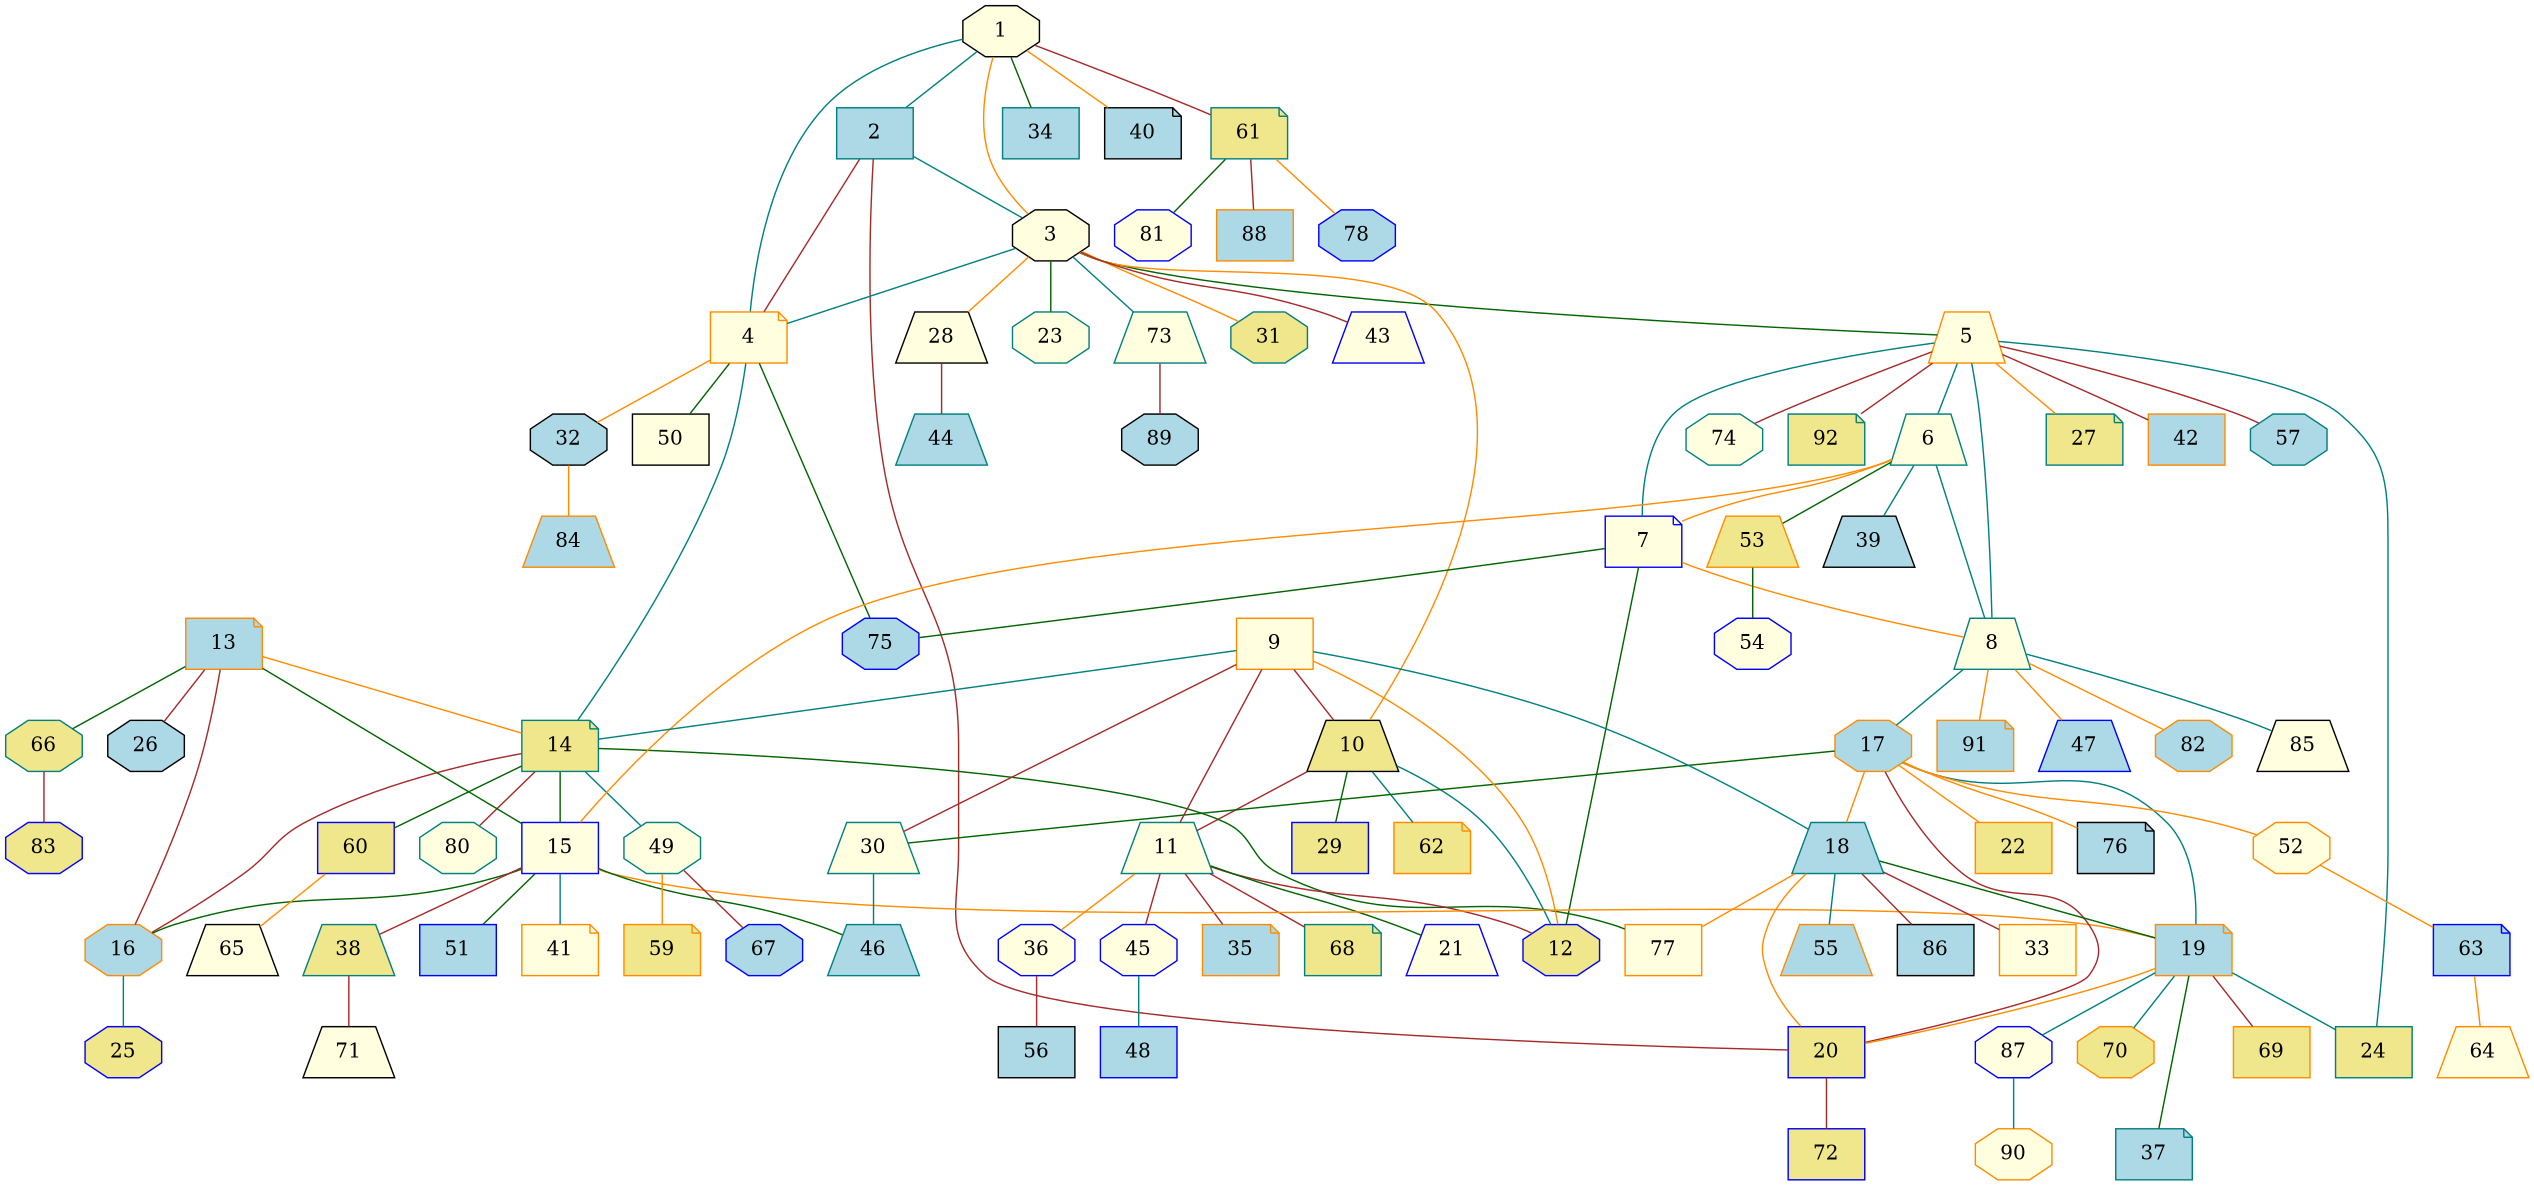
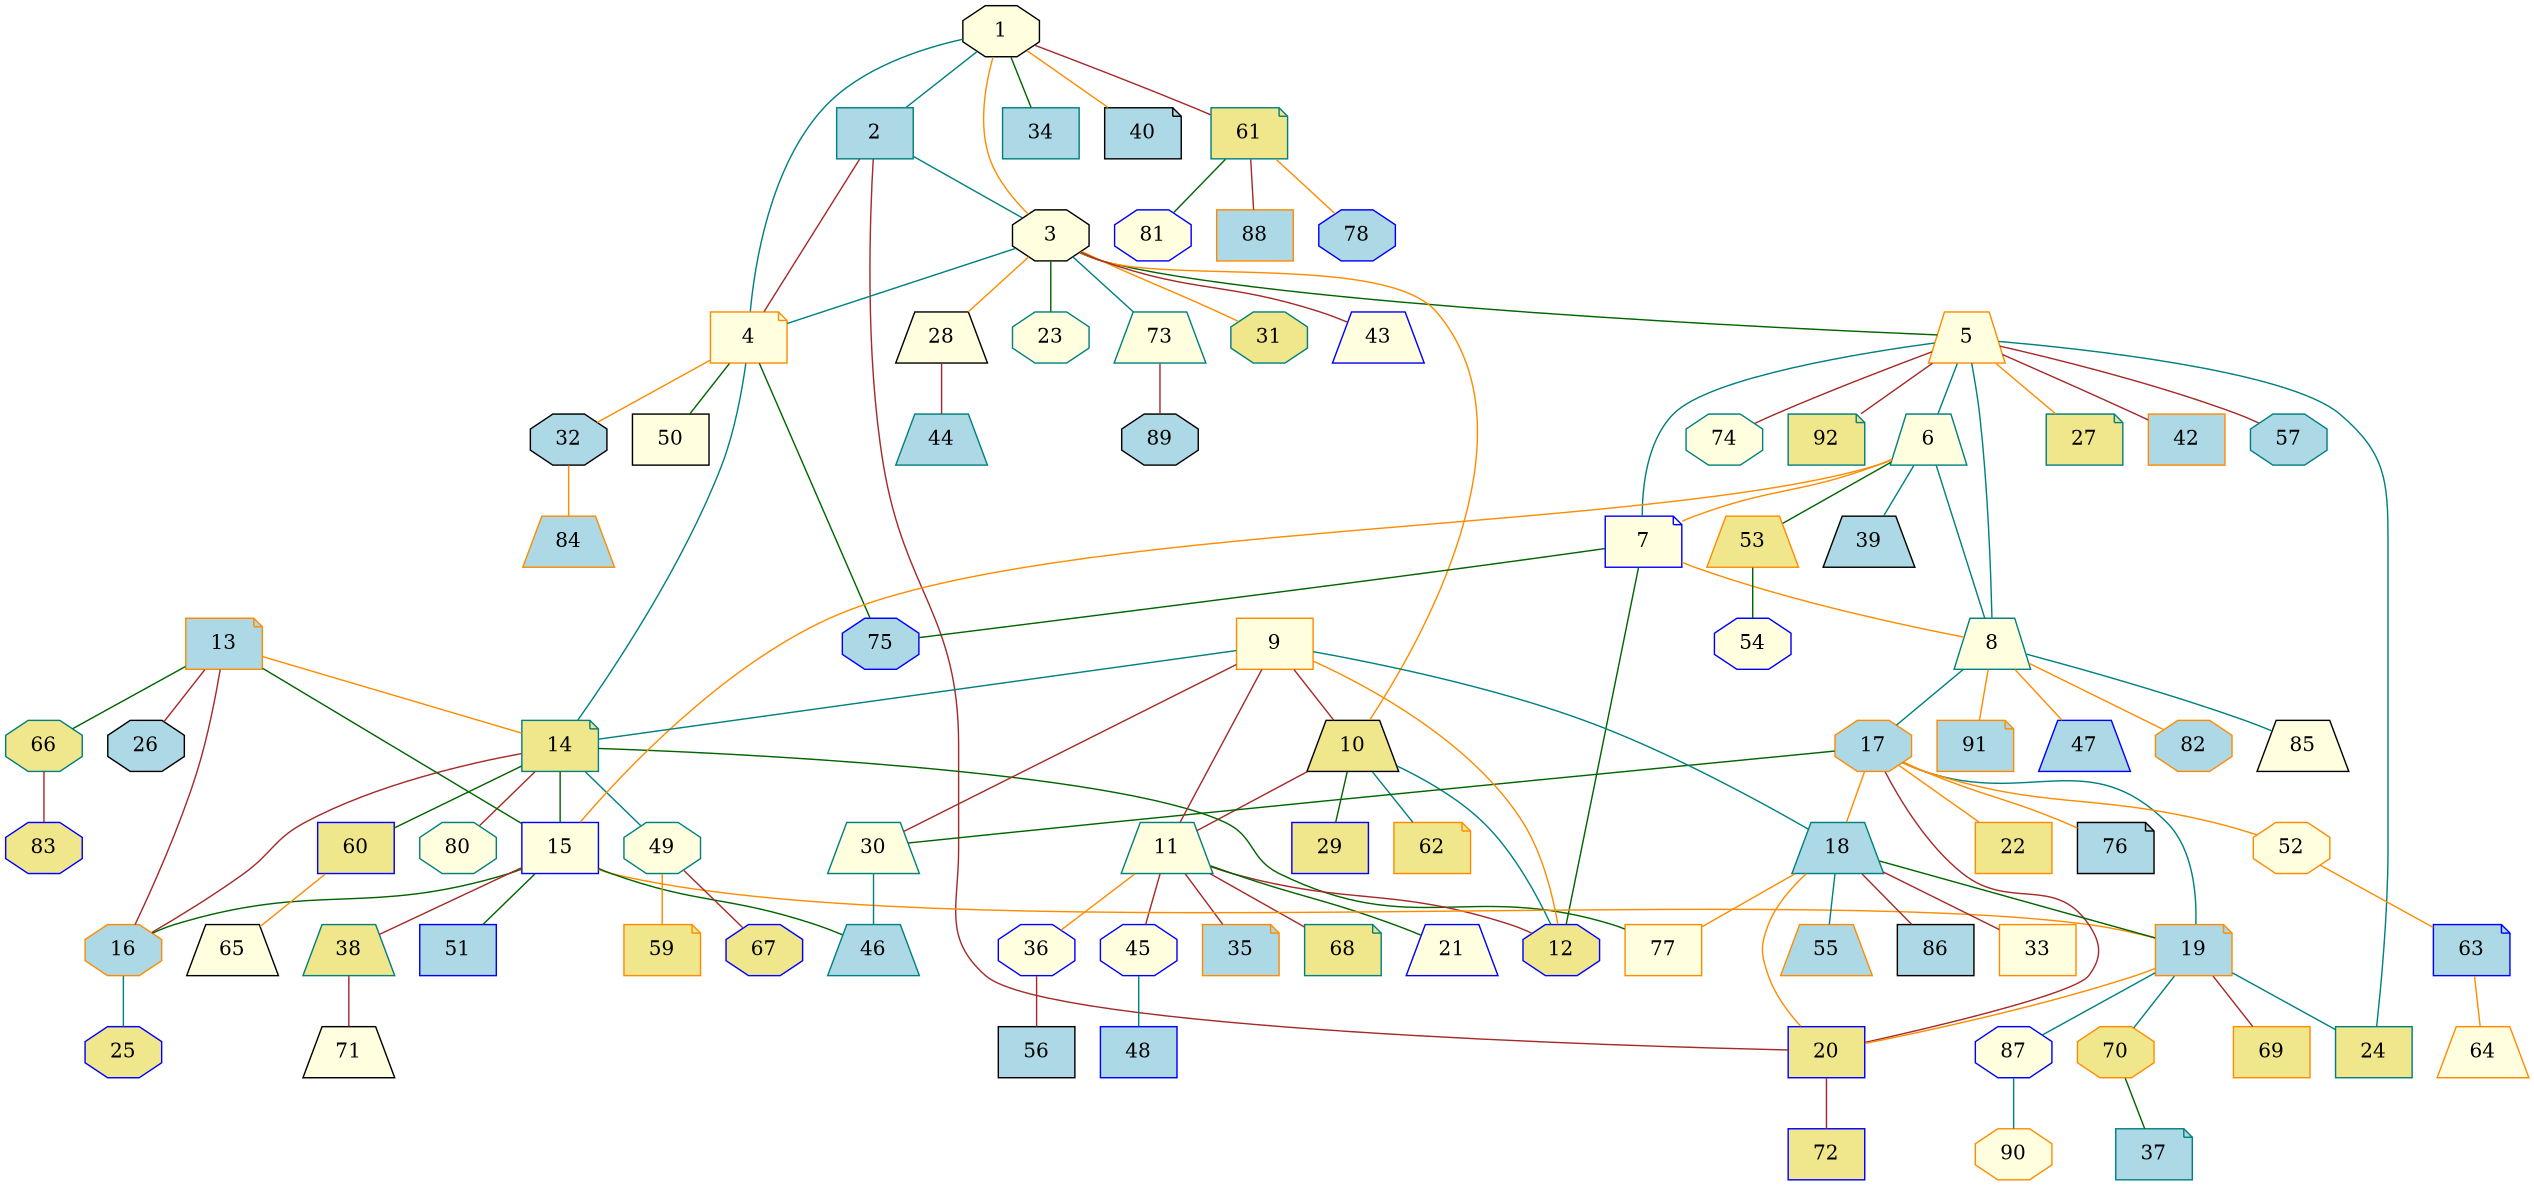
  graph {
    node [color=darkorange fillcolor=lightyellow shape=octagon style=filled]
    edge [color=brown]
    1 [color=black]
    2 [color=teal fillcolor=lightblue shape=box]
    3 [color=black]
    4 [shape=note]
    34 [color=teal fillcolor=lightblue shape=box]
    40 [color=black fillcolor=lightblue shape=note]
    61 [color=teal fillcolor=khaki shape=note]
    20 [color=blue fillcolor=khaki shape=box]
    5 [shape=trapezium]
    10 [color=black fillcolor=khaki shape=trapezium]
    23 [color=teal]
    28 [color=black shape=trapezium]
    31 [color=teal fillcolor=khaki]
    43 [color=blue shape=trapezium]
    73 [color=teal shape=trapezium]
    14 [color=teal fillcolor=khaki shape=note]
    32 [color=black fillcolor=lightblue]
    50 [color=black shape=box]
    75 [color=blue fillcolor=lightblue]
    78 [color=blue fillcolor=lightblue]
    81 [color=blue]
    88 [fillcolor=lightblue shape=box]
    72 [color=blue fillcolor=khaki shape=box]
    6 [color=teal shape=trapezium]
    7 [color=blue shape=note]
    8 [color=teal shape=trapezium]
    24 [color=teal fillcolor=khaki shape=box]
    27 [color=teal fillcolor=khaki shape=note]
    42 [fillcolor=lightblue shape=box]
    57 [color=teal fillcolor=lightblue]
    74 [color=teal]
    92 [color=teal fillcolor=khaki shape=note]
    12 [color=blue fillcolor=khaki]
    11 [color=teal shape=trapezium]
    29 [color=blue fillcolor=khaki shape=box]
    62 [fillcolor=khaki shape=note]
    44 [color=teal fillcolor=lightblue shape=trapezium]
    89 [color=black fillcolor=lightblue]
    15 [color=blue shape=box]
    16 [fillcolor=lightblue]
    49 [color=teal]
    60 [color=blue fillcolor=khaki shape=box]
    77 [shape=box]
    80 [color=teal]
    84 [fillcolor=lightblue shape=trapezium]
    39 [color=black fillcolor=lightblue shape=trapezium]
    53 [fillcolor=khaki shape=trapezium]
    17 [fillcolor=lightblue]
    47 [color=blue fillcolor=lightblue shape=trapezium]
    82 [fillcolor=lightblue]
    85 [color=black shape=trapezium]
    91 [fillcolor=lightblue shape=note]
    19 [fillcolor=lightblue shape=note]
    38 [color=teal fillcolor=khaki shape=trapezium]
-   41 [shape=note]
    46 [color=teal fillcolor=lightblue shape=trapezium]
    51 [color=blue fillcolor=lightblue shape=box]
    54 [color=blue]
    18 [color=teal fillcolor=lightblue shape=trapezium]
    30 [color=teal shape=trapezium]
    22 [fillcolor=khaki shape=box]
    52
    76 [color=black fillcolor=lightblue shape=note]
    9 [shape=box]
    21 [color=blue shape=trapezium]
    35 [fillcolor=lightblue shape=note]
    36 [color=blue]
    45 [color=blue]
    68 [color=teal fillcolor=khaki shape=note]
    33 [shape=box]
    55 [fillcolor=lightblue shape=trapezium]
    86 [color=black fillcolor=lightblue shape=box]
    56 [color=black fillcolor=lightblue shape=box]
    48 [color=blue fillcolor=lightblue shape=box]
    13 [fillcolor=lightblue shape=note]
    26 [color=black fillcolor=lightblue]
    66 [color=teal fillcolor=khaki]
    25 [color=blue fillcolor=khaki]
    83 [color=blue fillcolor=khaki]
    59 [fillcolor=khaki shape=note]
-   67 [color=blue fillcolor=lightblue]
+   67 [color=blue fillcolor=khaki]
    65 [color=black shape=trapezium]
    37 [color=teal fillcolor=lightblue shape=note]
    69 [fillcolor=khaki shape=box]
    70 [fillcolor=khaki]
    87 [color=blue]
    71 [color=black shape=trapezium]
    63 [color=blue fillcolor=lightblue shape=note]
    90
    64 [shape=trapezium]
    1 -- 2 [color=teal]
    1 -- 3 [color=darkorange]
    1 -- 4 [color=teal]
    1 -- 34 [color=darkgreen]
    1 -- 40 [color=darkorange]
    1 -- 61
    2 -- 3 [color=teal]
    2 -- 4
    2 -- 20
    3 -- 4 [color=teal]
    3 -- 5 [color=darkgreen]
    3 -- 10 [color=darkorange]
    3 -- 23 [color=darkgreen]
    3 -- 28 [color=darkorange]
    3 -- 31 [color=darkorange]
    3 -- 43
    3 -- 73 [color=teal]
    4 -- 14 [color=teal]
    4 -- 32 [color=darkorange]
    4 -- 50 [color=darkgreen]
    4 -- 75 [color=darkgreen]
    61 -- 78 [color=darkorange]
    61 -- 81 [color=darkgreen]
    61 -- 88
    20 -- 72
    5 -- 6 [color=teal]
    5 -- 7 [color=teal]
    5 -- 8 [color=teal]
    5 -- 24 [color=teal]
    5 -- 27 [color=darkorange]
    5 -- 42
    5 -- 57
    5 -- 74
    5 -- 92
    10 -- 12 [color=teal]
    10 -- 11
    10 -- 29 [color=darkgreen]
    10 -- 62 [color=teal]
    28 -- 44
    73 -- 89
    14 -- 15 [color=darkgreen]
    14 -- 16
    14 -- 49 [color=teal]
    14 -- 60 [color=darkgreen]
    14 -- 77 [color=darkgreen]
    14 -- 80
    32 -- 84 [color=darkorange]
    6 -- 7 [color=darkorange]
    6 -- 8 [color=teal]
    6 -- 15 [color=darkorange]
    6 -- 39 [color=teal]
    6 -- 53 [color=darkgreen]
    7 -- 75 [color=darkgreen]
    7 -- 8 [color=darkorange]
    7 -- 12 [color=darkgreen]
    8 -- 17 [color=teal]
    8 -- 47 [color=darkorange]
    8 -- 82 [color=darkorange]
    8 -- 85 [color=teal]
    8 -- 91 [color=darkorange]
    11 -- 12
    11 -- 21 [color=darkgreen]
    11 -- 35
    11 -- 36 [color=darkorange]
    11 -- 45
    11 -- 68
    15 -- 16 [color=darkgreen]
    15 -- 19 [color=darkorange]
    15 -- 38
-   15 -- 41 [color=teal]
    15 -- 46 [color=darkgreen]
    15 -- 51 [color=darkgreen]
    16 -- 25 [color=teal]
    49 -- 59 [color=darkorange]
    49 -- 67
    60 -- 65 [color=darkorange]
    53 -- 54 [color=darkgreen]
    17 -- 20
    17 -- 19 [color=teal]
    17 -- 18 [color=darkorange]
    17 -- 30 [color=darkgreen]
    17 -- 22 [color=darkorange]
    17 -- 52 [color=darkorange]
    17 -- 76 [color=darkorange]
    19 -- 20 [color=darkorange]
    19 -- 24 [color=teal]
-   19 -- 37 [color=darkgreen]
+   70 -- 37 [color=darkgreen]
    19 -- 69
    19 -- 70 [color=teal]
    19 -- 87 [color=teal]
    38 -- 71
    18 -- 20 [color=darkorange]
    18 -- 77 [color=darkorange]
    18 -- 19 [color=darkgreen]
    18 -- 33
    18 -- 55 [color=teal]
    18 -- 86
    30 -- 46 [color=teal]
    52 -- 63 [color=darkorange]
    9 -- 10
    9 -- 14 [color=teal]
    9 -- 12 [color=darkorange]
    9 -- 11
    9 -- 18 [color=teal]
    9 -- 30
    36 -- 56
    45 -- 48 [color=teal]
    13 -- 14 [color=darkorange]
    13 -- 15 [color=darkgreen]
    13 -- 16
    13 -- 26
    13 -- 66 [color=darkgreen]
    66 -- 83
    87 -- 90 [color=teal]
    63 -- 64 [color=darkorange]
  }
